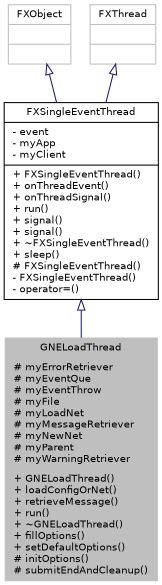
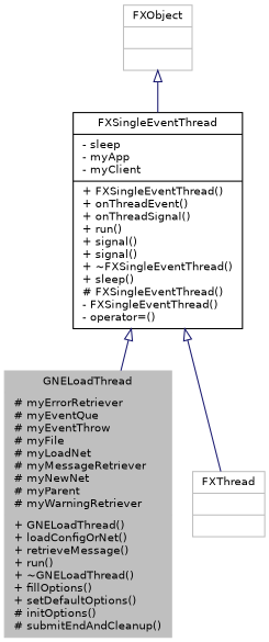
  digraph {
    node [color=grey75 fillcolor=white fontname=Helvetica fontsize=10 shape=record style=filled]
    edge [arrowtail=onormal color=midnightblue dir=back fontname=Helvetica fontsize=10 labelfontname=Helvetica labelfontsize=10 style=solid]
    n1 [fillcolor=grey75 fontcolor=black height=0.2 label="{GNELoadThread\n|# myErrorRetriever\l# myEventQue\l# myEventThrow\l# myFile\l# myLoadNet\l# myMessageRetriever\l# myNewNet\l# myParent\l# myWarningRetriever\l|+ GNELoadThread()\l+ loadConfigOrNet()\l+ retrieveMessage()\l+ run()\l+ ~GNELoadThread()\l+ fillOptions()\l+ setDefaultOptions()\l# initOptions()\l# submitEndAndCleanup()\l}" width=0.4]
-   n2 [color=black height=0.2 label="{FXSingleEventThread\n|- event\l- myApp\l- myClient\l|+ FXSingleEventThread()\l+ onThreadEvent()\l+ onThreadSignal()\l+ run()\l+ signal()\l+ signal()\l+ ~FXSingleEventThread()\l+ sleep()\l# FXSingleEventThread()\l- FXSingleEventThread()\l- operator=()\l}" width=0.4]
+   n2 [color=black height=0.2 label="{FXSingleEventThread\n|- sleep\l- myApp\l- myClient\l|+ FXSingleEventThread()\l+ onThreadEvent()\l+ onThreadSignal()\l+ run()\l+ signal()\l+ signal()\l+ ~FXSingleEventThread()\l+ sleep()\l# FXSingleEventThread()\l- FXSingleEventThread()\l- operator=()\l}" width=0.4]
    n3 [height=0.2 label="{FXObject\n||}" width=0.4]
    n4 [height=0.2 label="{FXThread\n||}" width=0.4]
    n2 -> n1
    n3 -> n2
-   n4 -> n2
+   n2 -> n4
  }
